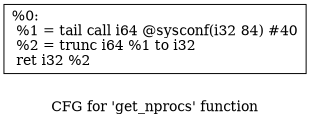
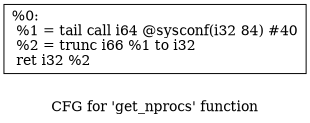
  digraph {
    label="CFG for 'get_nprocs' function"
    fontname="DejaVu Serif"
-   n1 [label="{%0:\l  %1 = tail call i64 @sysconf(i32 84) #40\l  %2 = trunc i64 %1 to i32\l  ret i32 %2\l}" shape=record fontname="DejaVu Serif"]
+   n1 [label="{%0:\l  %1 = tail call i64 @sysconf(i32 84) #40\l  %2 = trunc i66 %1 to i32\l  ret i32 %2\l}" shape=record fontname="DejaVu Serif"]
  }
